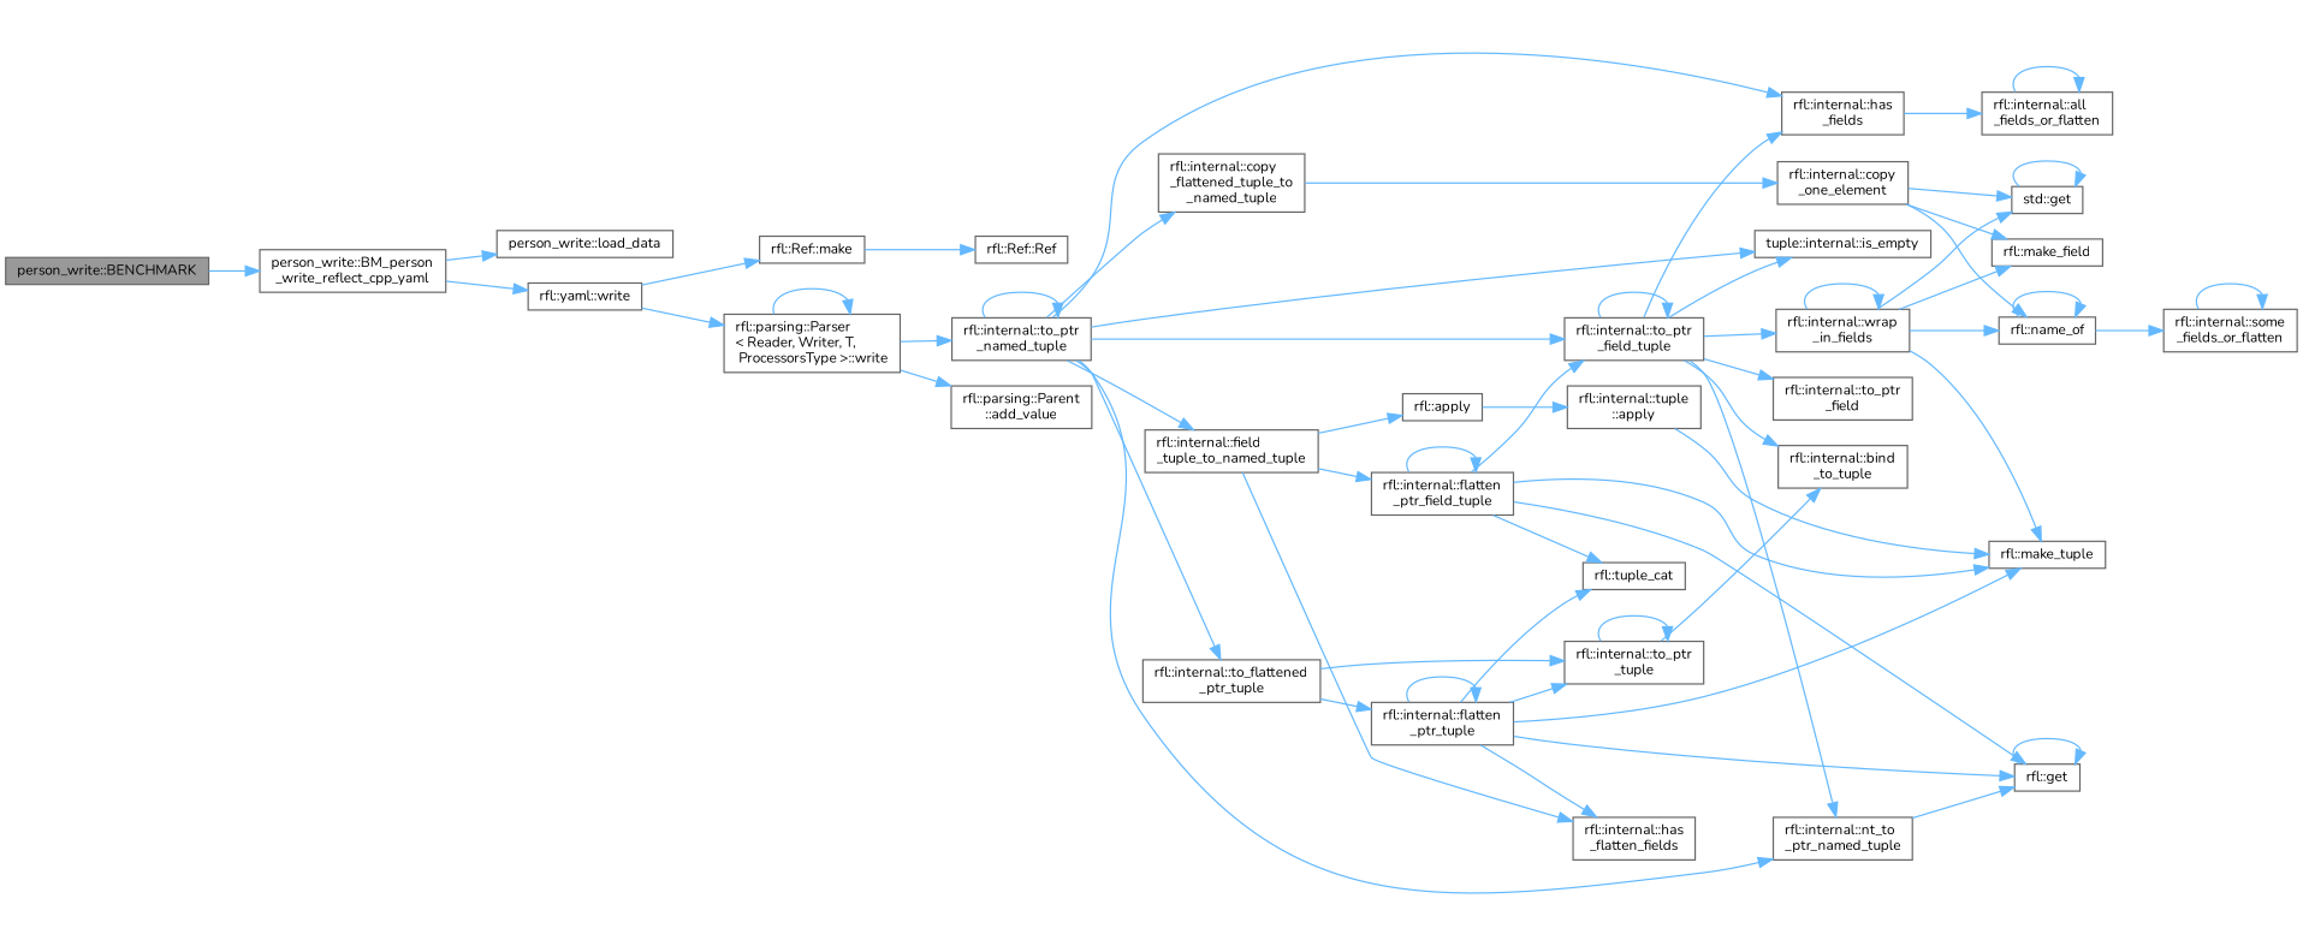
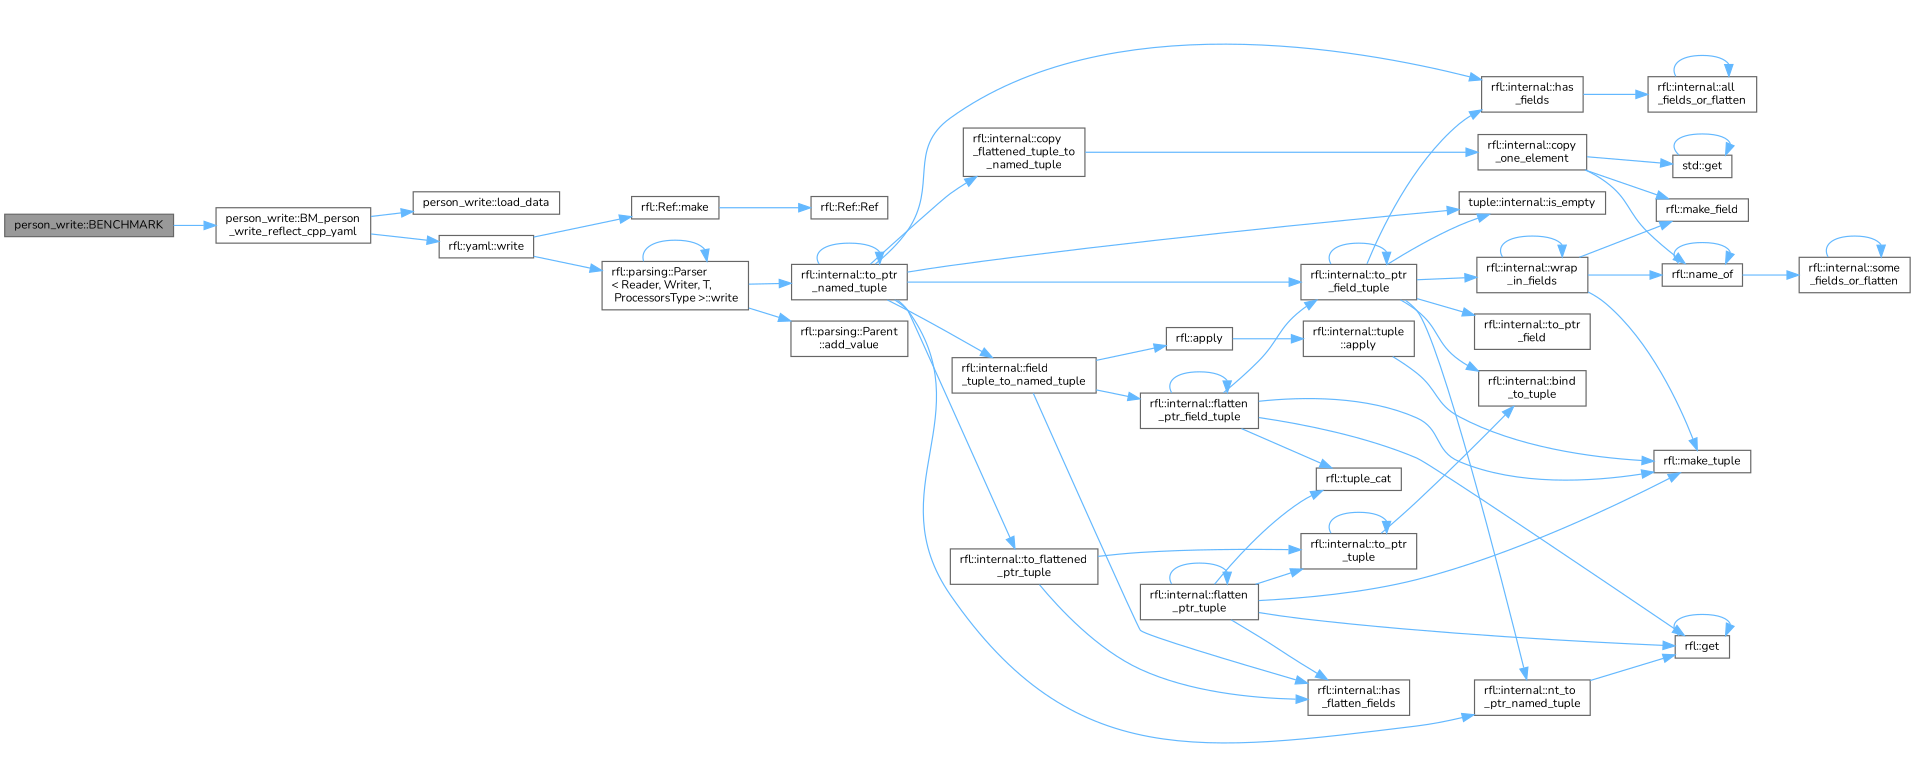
  digraph {
    fontname=Nunito
    rankdir=LR
    node [color=grey40 fillcolor=white fontname=Nunito fontsize=10 shape=box style=filled]
    edge [color=steelblue1 fontname=Nunito fontsize=10 labelfontname=Helvetica labelfontsize=10 style=solid]
    n1 [color=gray40 fillcolor=grey60 fontcolor=black height=0.2 label="person_write::BENCHMARK" width=0.4]
    n2 [height=0.2 label="person_write::BM_person\l_write_reflect_cpp_yaml" width=0.4]
    n3 [height=0.2 label="person_write::load_data" width=0.4]
    n4 [height=0.2 label="rfl::yaml::write" width=0.4]
    n5 [height=0.2 label="rfl::Ref::make" width=0.4]
    n6 [height=0.2 label="rfl::parsing::Parser\l\< Reader, Writer, T,\l ProcessorsType \>::write" width=0.4]
    n7 [height=0.2 label="rfl::Ref::Ref" width=0.4]
    n8 [height=0.2 label="rfl::parsing::Parent\l::add_value" width=0.4]
    n9 [height=0.2 label="rfl::internal::to_ptr\l_named_tuple" width=0.4]
    n10 [height=0.2 label="rfl::internal::copy\l_flattened_tuple_to\l_named_tuple" width=0.4]
    n11 [height=0.2 label="rfl::internal::field\l_tuple_to_named_tuple" width=0.4]
    n12 [height=0.2 label="rfl::internal::to_ptr\l_field_tuple" width=0.4]
    n13 [height=0.2 label="rfl::internal::has\l_fields" width=0.4]
    n14 [height=0.2 label="tuple::internal::is_empty" width=0.4]
    n15 [height=0.2 label="rfl::internal::nt_to\l_ptr_named_tuple" width=0.4]
    n16 [height=0.2 label="rfl::internal::to_flattened\l_ptr_tuple" width=0.4]
    n17 [height=0.2 label="rfl::internal::copy\l_one_element" width=0.4]
    n18 [height=0.2 label="rfl::apply" width=0.4]
    n19 [height=0.2 label="rfl::internal::flatten\l_ptr_field_tuple" width=0.4]
    n20 [height=0.2 label="rfl::internal::has\l_flatten_fields" width=0.4]
    n21 [height=0.2 label="rfl::internal::bind\l_to_tuple" width=0.4]
    n22 [height=0.2 label="rfl::internal::to_ptr\l_field" width=0.4]
    n23 [height=0.2 label="rfl::internal::wrap\l_in_fields" width=0.4]
    n24 [height=0.2 label="rfl::internal::all\l_fields_or_flatten" width=0.4]
    n25 [height=0.2 label="rfl::get" width=0.4]
    n26 [height=0.2 label="rfl::internal::flatten\l_ptr_tuple" width=0.4]
    n27 [height=0.2 label="rfl::internal::to_ptr\l_tuple" width=0.4]
    n28 [height=0.2 label="std::get" width=0.4]
    n29 [height=0.2 label="rfl::make_field" width=0.4]
    n30 [height=0.2 label="rfl::name_of" width=0.4]
    n31 [height=0.2 label="rfl::internal::some\l_fields_or_flatten" width=0.4]
    n32 [height=0.2 label="rfl::internal::tuple\l::apply" width=0.4]
    n33 [height=0.2 label="rfl::make_tuple" width=0.4]
    n34 [height=0.2 label="rfl::tuple_cat" width=0.4]
    n1 -> n2
    n2 -> n3
    n2 -> n4
    n4 -> n5
    n4 -> n6
    n5 -> n7
    n6 -> n6
    n6 -> n8
    n6 -> n9
    n9 -> n9
    n9 -> n10
    n9 -> n11
    n9 -> n12
    n9 -> n13
    n9 -> n14
    n9 -> n15
    n9 -> n16
    n10 -> n17
    n11 -> n18
    n11 -> n19
    n11 -> n20
    n12 -> n12
    n12 -> n13
    n12 -> n14
    n12 -> n15
    n12 -> n21
    n12 -> n22
    n12 -> n23
    n13 -> n24
    n15 -> n25
-   n16 -> n26
+   n16 -> n20
    n16 -> n27
    n17 -> n28
    n17 -> n29
    n17 -> n30
    n18 -> n32
    n19 -> n12
    n19 -> n19
    n19 -> n25
    n19 -> n33
    n19 -> n34
    n23 -> n23
-   n23 -> n28
    n23 -> n29
    n23 -> n30
    n23 -> n33
    n24 -> n24
    n25 -> n25
    n26 -> n20
    n26 -> n25
    n26 -> n26
    n26 -> n27
    n26 -> n33
    n26 -> n34
    n27 -> n21
    n27 -> n27
    n28 -> n28
    n30 -> n30
    n30 -> n31
    n31 -> n31
    n32 -> n33
  }
